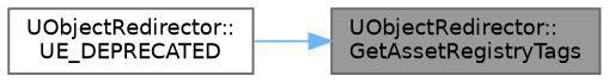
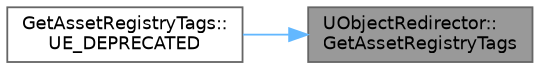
  digraph {
    rankdir=RL
    node [fontname=Helvetica fontsize=10 shape=box style=filled]
    n1 [color=gray40 fillcolor=grey60 fontcolor=black height=0.2 label="UObjectRedirector::\lGetAssetRegistryTags" width=0.4]
-   n2 [color=grey40 fillcolor=white height=0.2 label="UObjectRedirector::\lUE_DEPRECATED" width=0.4]
+   n2 [color=grey40 fillcolor=white height=0.2 label="GetAssetRegistryTags::\lUE_DEPRECATED" width=0.4]
    n1 -> n2 [color=steelblue1 dir=back fontname=Helvetica fontsize=10 labelfontname=Helvetica labelfontsize=10 style=solid]
  }
